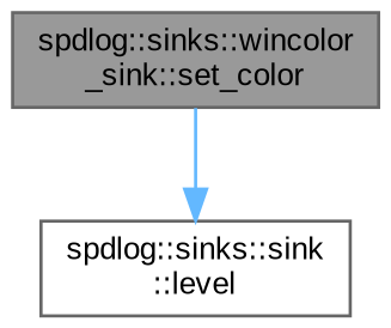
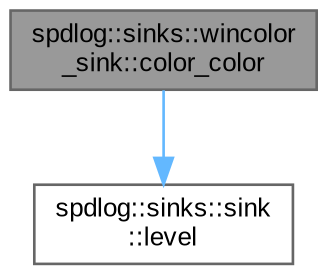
  digraph {
    rankdir=TB
    fontname="Liberation Sans"
    node [fontname="Liberation Sans" fontsize=10 shape=box style=filled]
-   n1 [color=gray40 fillcolor=grey60 fontcolor=black height=0.2 label="spdlog::sinks::wincolor\l_sink::set_color" width=0.4]
+   n1 [color=gray40 fillcolor=grey60 fontcolor=black height=0.2 label="spdlog::sinks::wincolor\l_sink::color_color" width=0.4]
    n2 [color=grey40 fillcolor=white height=0.2 label="spdlog::sinks::sink\l::level" width=0.4]
    n1 -> n2 [color=steelblue1 fontname="Liberation Sans" fontsize=10 labelfontname=Helvetica labelfontsize=10 style=solid]
  }
